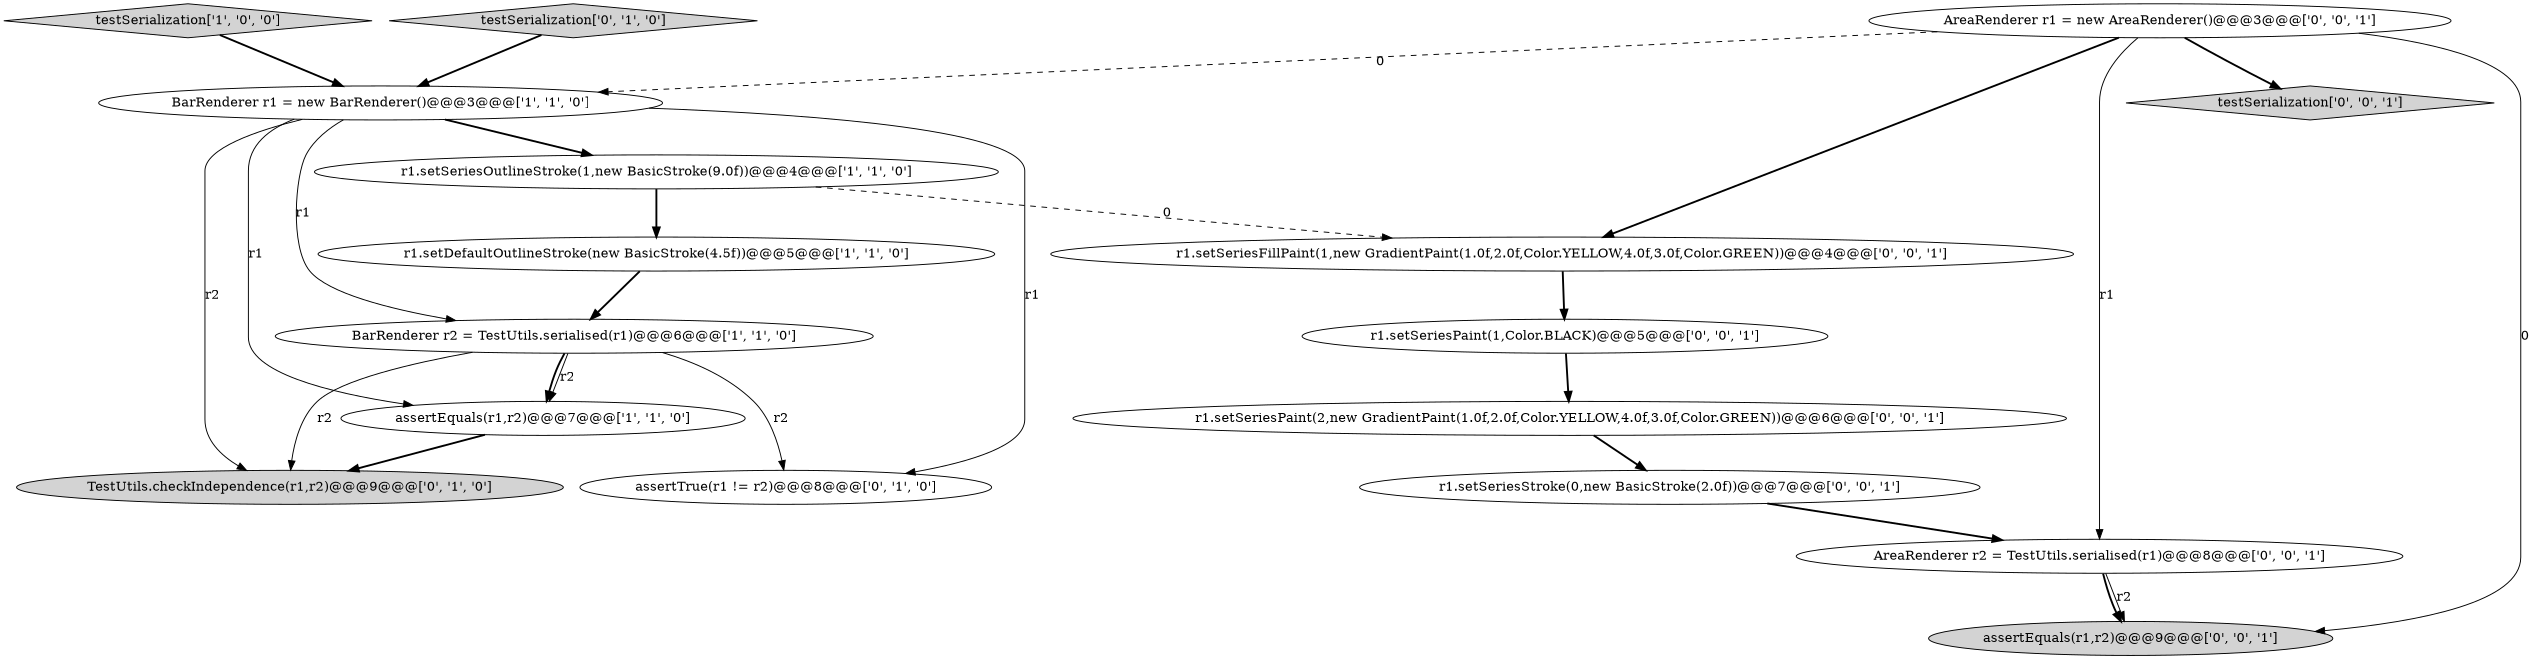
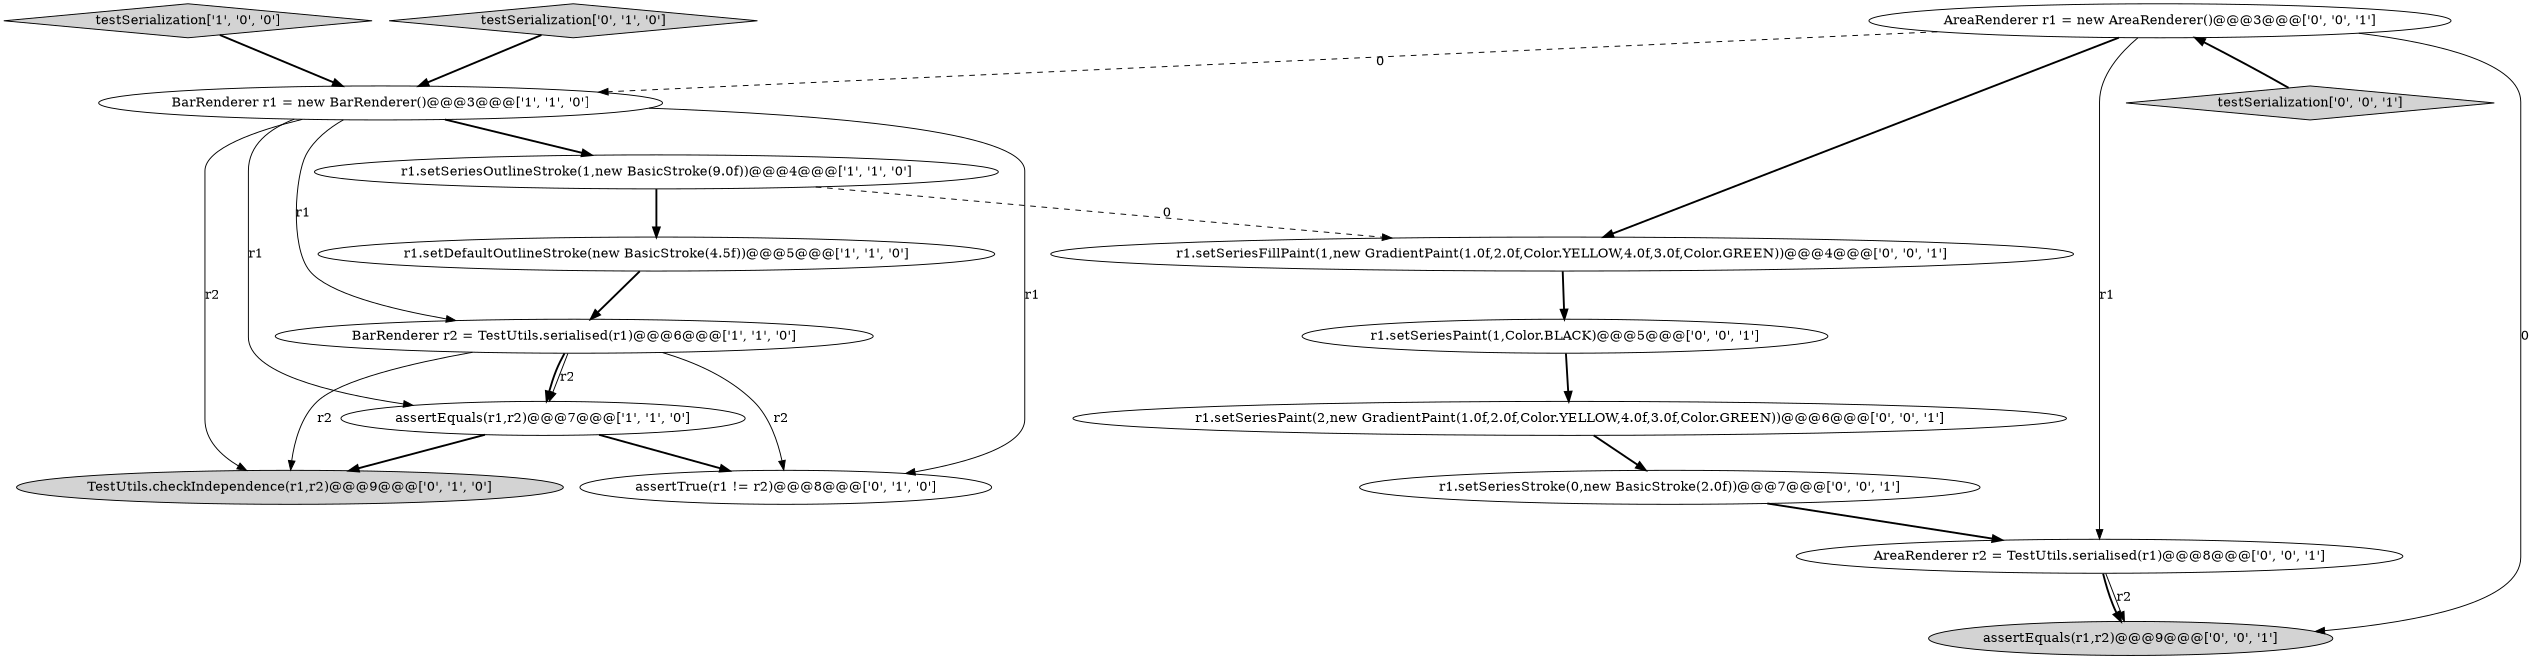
  digraph {
    node [fillcolor=white shape=ellipse style=filled]
    edge [style=bold]
    n1 [label="r1.setSeriesPaint(2,new GradientPaint(1.0f,2.0f,Color.YELLOW,4.0f,3.0f,Color.GREEN))@@@6@@@['0', '0', '1']"]
    n2 [label="r1.setSeriesStroke(0,new BasicStroke(2.0f))@@@7@@@['0', '0', '1']"]
    n3 [label="AreaRenderer r2 = TestUtils.serialised(r1)@@@8@@@['0', '0', '1']"]
    n4 [label="r1.setSeriesOutlineStroke(1,new BasicStroke(9.0f))@@@4@@@['1', '1', '0']"]
    n5 [label="r1.setSeriesFillPaint(1,new GradientPaint(1.0f,2.0f,Color.YELLOW,4.0f,3.0f,Color.GREEN))@@@4@@@['0', '0', '1']"]
    n6 [label="r1.setDefaultOutlineStroke(new BasicStroke(4.5f))@@@5@@@['1', '1', '0']"]
    n7 [label="r1.setSeriesPaint(1,Color.BLACK)@@@5@@@['0', '0', '1']"]
    n8 [label="BarRenderer r2 = TestUtils.serialised(r1)@@@6@@@['1', '1', '0']"]
    n9 [fillcolor=lightgray label="TestUtils.checkIndependence(r1,r2)@@@9@@@['0', '1', '0']"]
    n10 [fillcolor=lightgray label="testSerialization['0', '1', '0']" shape=diamond]
    n11 [label="BarRenderer r1 = new BarRenderer()@@@3@@@['1', '1', '0']"]
    n12 [label="assertEquals(r1,r2)@@@7@@@['1', '1', '0']"]
    n13 [label="assertTrue(r1 != r2)@@@8@@@['0', '1', '0']"]
    n14 [fillcolor=lightgray label="testSerialization['0', '0', '1']" shape=diamond]
    n15 [label="AreaRenderer r1 = new AreaRenderer()@@@3@@@['0', '0', '1']"]
    n16 [fillcolor=lightgray label="assertEquals(r1,r2)@@@9@@@['0', '0', '1']"]
    n17 [fillcolor=lightgray label="testSerialization['1', '0', '0']" shape=diamond]
    n1 -> n2
    n2 -> n3
    n3 -> n16 [label=r2 style=solid]
    n3 -> n16
    n4 -> n5 [label=0 style=dashed]
    n4 -> n6
    n5 -> n7
    n6 -> n8
    n7 -> n1
    n8 -> n9 [label=r2 style=solid]
    n8 -> n12
    n8 -> n12 [label=r2 style=solid]
    n8 -> n13 [label=r2 style=solid]
    n10 -> n11
    n11 -> n4
    n11 -> n8 [label=r1 style=solid]
    n11 -> n9 [label=r2 style=solid]
    n11 -> n12 [label=r1 style=solid]
    n11 -> n13 [label=r1 style=solid]
    n12 -> n9
-   n15 -> n14
+   n12 -> n13
+   n14 -> n15
    n15 -> n3 [label=r1 style=solid]
    n15 -> n5
    n15 -> n11 [label=0 style=dashed]
    n15 -> n16 [label=0 style=solid]
    n17 -> n11
  }
